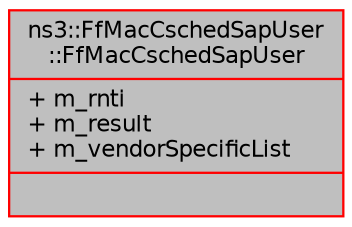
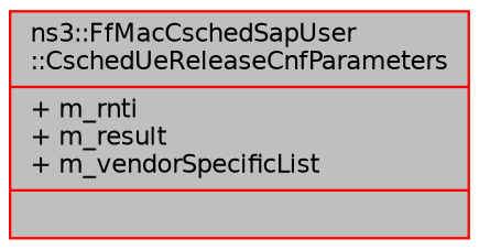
  digraph {
-   n1 [color=red fillcolor=grey75 fontcolor=black fontname=Helvetica fontsize=10 height=0.2 label="{ns3::FfMacCschedSapUser\l::FfMacCschedSapUser\n|+ m_rnti\l+ m_result\l+ m_vendorSpecificList\l|}" shape=record style=filled width=0.4]
+   n1 [color=red fillcolor=grey75 fontcolor=black fontname=Helvetica fontsize=10 height=0.2 label="{ns3::FfMacCschedSapUser\l::CschedUeReleaseCnfParameters\n|+ m_rnti\l+ m_result\l+ m_vendorSpecificList\l|}" shape=record style=filled width=0.4]
  }
